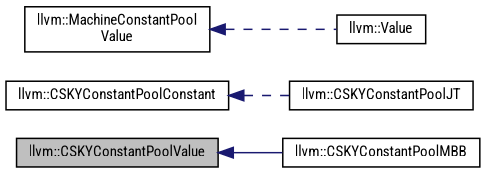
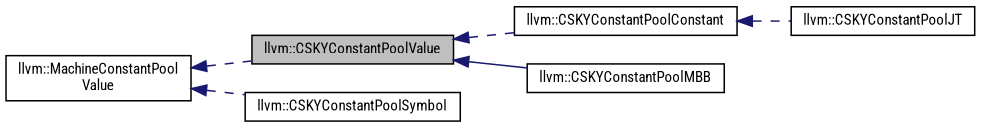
  digraph {
    fontname="Roboto Condensed"
    rankdir=LR
    node [color=black fontname="Roboto Condensed" fontsize=10 shape=record]
    edge [color=midnightblue dir=back fontname="Roboto Condensed" fontsize=10 labelfontname=Helvetica labelfontsize=10 style=dashed]
    n1 [fillcolor=grey75 fontcolor=black height=0.2 label="llvm::CSKYConstantPoolValue" style=filled width=0.4]
    n2 [height=0.2 label="llvm::CSKYConstantPoolConstant" width=0.4]
    n3 [height=0.2 label="llvm::CSKYConstantPoolMBB" width=0.4]
    n4 [height=0.2 label="llvm::CSKYConstantPoolJT" width=0.4]
-   n5 [height=0.2 label="llvm::Value" width=0.4]
+   n5 [height=0.2 label="llvm::CSKYConstantPoolSymbol" width=0.4]
    n6 [height=0.2 label="llvm::MachineConstantPool\lValue" width=0.4]
+   n1 -> n2
    n1 -> n3 [style=solid]
    n2 -> n4
+   n6 -> n1
    n6 -> n5
  }
